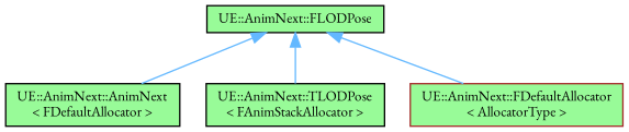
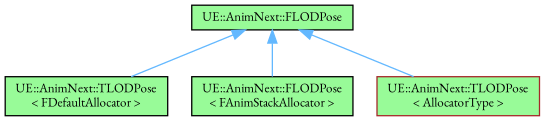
  digraph {
    fontname="EB Garamond"
    rankdir=TB
    node [color=black fillcolor=palegreen fontname="EB Garamond" fontsize=10 shape=box style=filled]
    edge [color=steelblue1 dir=back fontname="EB Garamond" fontsize=10 labelfontname=Helvetica labelfontsize=10 style=solid]
    n1 [height=0.2 label="UE::AnimNext::FLODPose" width=0.4]
-   n2 [height=0.2 label="UE::AnimNext::AnimNext\l\< FDefaultAllocator \>" width=0.4]
-   n3 [height=0.2 label="UE::AnimNext::TLODPose\l\< FAnimStackAllocator \>" width=0.4]
-   n4 [color=brown height=0.2 label="UE::AnimNext::FDefaultAllocator\l\< AllocatorType \>" width=0.4]
+   n2 [height=0.2 label="UE::AnimNext::TLODPose\l\< FDefaultAllocator \>" width=0.4]
+   n3 [height=0.2 label="UE::AnimNext::FLODPose\l\< FAnimStackAllocator \>" width=0.4]
+   n4 [color=brown height=0.2 label="UE::AnimNext::TLODPose\l\< AllocatorType \>" width=0.4]
    n1 -> n2
    n1 -> n3
    n1 -> n4
  }
